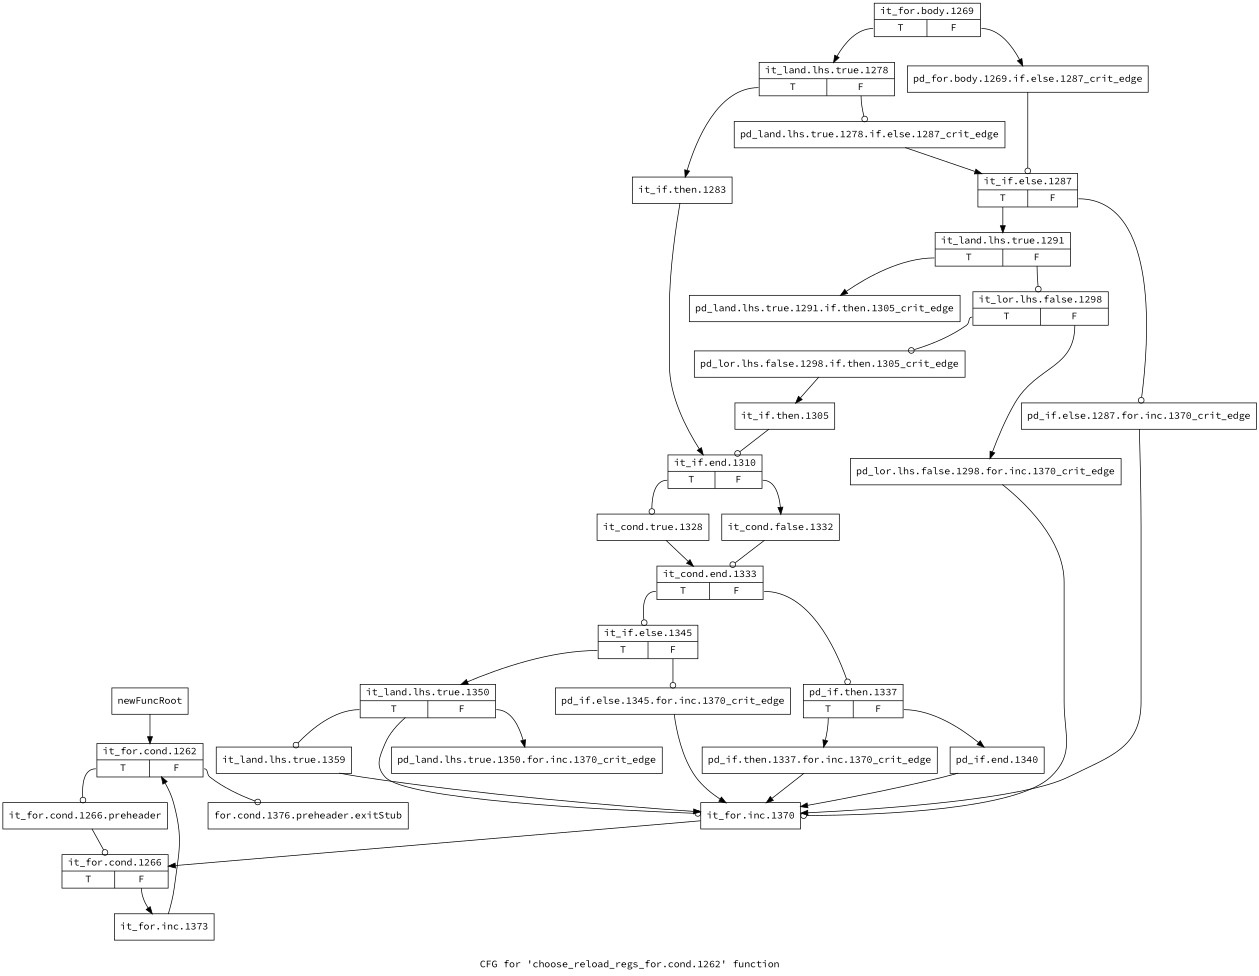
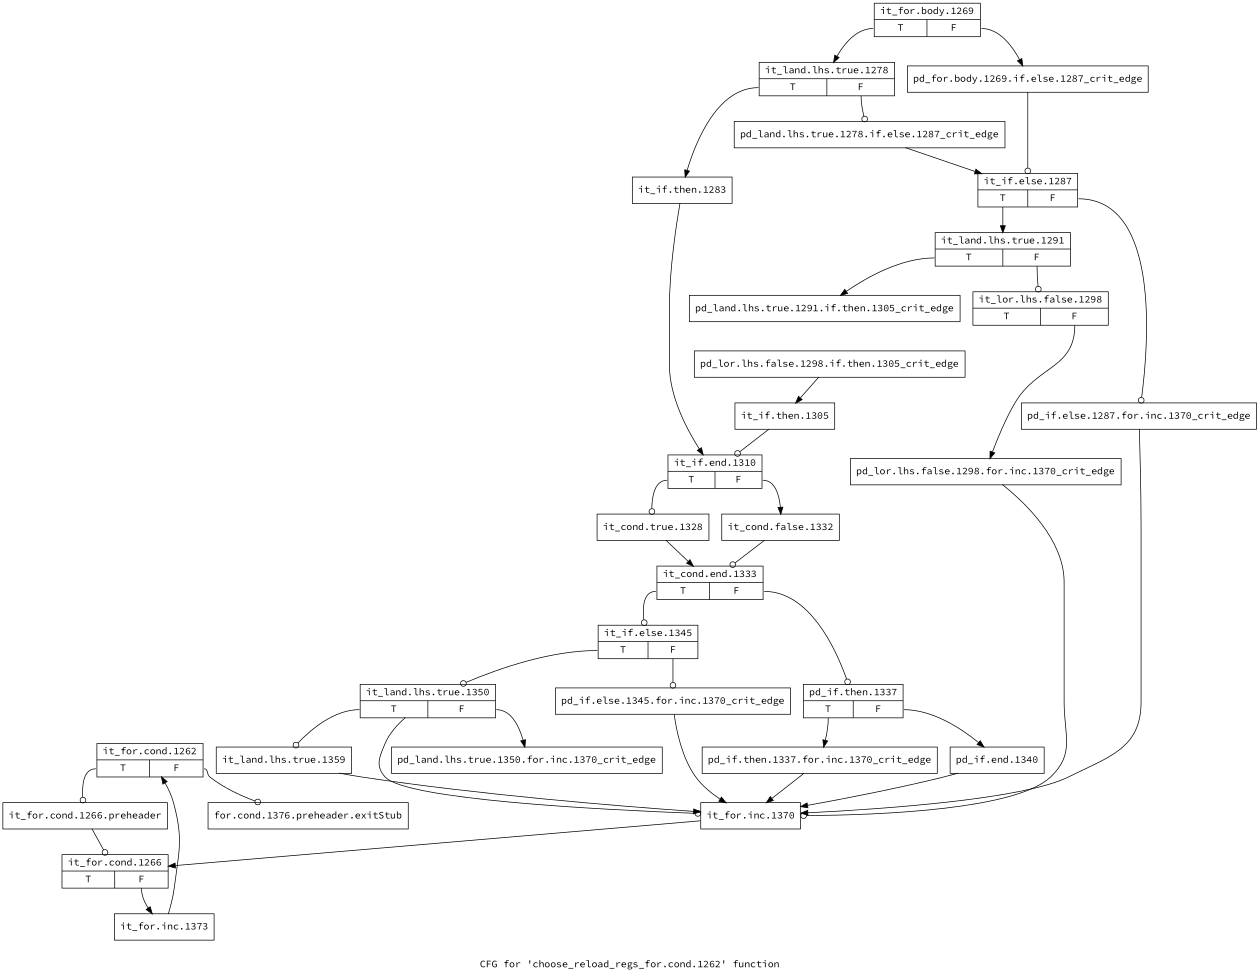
  digraph {
    fontname="Source Code Pro"
    label="CFG for 'choose_reload_regs_for.cond.1262' function"
    node [fontname="Source Code Pro" shape=record]
    edge [arrowhead=normal fontname="Source Code Pro"]
-   n1 [label="{newFuncRoot}"]
    n2 [label="{it_for.cond.1262|{<s0>T|<s1>F}}"]
    n3 [label="{for.cond.1376.preheader.exitStub}"]
    n4 [label="{it_for.cond.1266.preheader}"]
    n5 [label="{it_for.cond.1266|{<s0>T|<s1>F}}"]
    n6 [label="{it_for.inc.1373}"]
    n7 [label="{it_for.body.1269|{<s0>T|<s1>F}}"]
    n8 [label="{it_land.lhs.true.1278|{<s0>T|<s1>F}}"]
    n9 [label="{pd_for.body.1269.if.else.1287_crit_edge}"]
    n10 [label="{it_if.then.1283}"]
    n11 [label="{pd_land.lhs.true.1278.if.else.1287_crit_edge}"]
    n12 [label="{it_if.else.1287|{<s0>T|<s1>F}}"]
    n13 [label="{it_if.end.1310|{<s0>T|<s1>F}}"]
    n14 [label="{it_land.lhs.true.1291|{<s0>T|<s1>F}}"]
    n15 [label="{pd_if.else.1287.for.inc.1370_crit_edge}"]
    n16 [label="{pd_land.lhs.true.1291.if.then.1305_crit_edge}"]
    n17 [label="{it_lor.lhs.false.1298|{<s0>T|<s1>F}}"]
    n18 [label="{it_for.inc.1370}"]
    n19 [label="{it_cond.true.1328}"]
    n20 [label="{it_cond.false.1332}"]
    n21 [label="{pd_lor.lhs.false.1298.if.then.1305_crit_edge}"]
    n22 [label="{pd_lor.lhs.false.1298.for.inc.1370_crit_edge}"]
    n23 [label="{it_if.then.1305}"]
    n24 [label="{it_cond.end.1333|{<s0>T|<s1>F}}"]
    n25 [label="{it_if.else.1345|{<s0>T|<s1>F}}"]
    n26 [label="{pd_if.then.1337|{<s0>T|<s1>F}}"]
    n27 [label="{it_land.lhs.true.1350|{<s0>T|<s1>F}}"]
    n28 [label="{pd_if.else.1345.for.inc.1370_crit_edge}"]
    n29 [label="{pd_if.then.1337.for.inc.1370_crit_edge}"]
    n30 [label="{pd_if.end.1340}"]
    n31 [label="{it_land.lhs.true.1359}"]
    n32 [label="{pd_land.lhs.true.1350.for.inc.1370_crit_edge}"]
-   n1 -> n2
    n2 -> n3 [arrowhead=odot tailport=s1]
    n2 -> n4 [arrowhead=odot tailport=s0]
    n4 -> n5 [arrowhead=odot]
    n5 -> n6 [tailport=s1]
    n6 -> n2
    n7 -> n8 [tailport=s0]
    n7 -> n9 [tailport=s1]
    n8 -> n10 [tailport=s0]
    n8 -> n11 [arrowhead=odot tailport=s1]
    n9 -> n12 [arrowhead=odot]
    n10 -> n13
    n11 -> n12
    n12 -> n14 [tailport=s0]
    n12 -> n15 [arrowhead=odot tailport=s1]
    n13 -> n19 [arrowhead=odot tailport=s0]
    n13 -> n20 [tailport=s1]
    n14 -> n16 [tailport=s0]
    n14 -> n17 [arrowhead=odot tailport=s1]
    n15 -> n18
-   n17 -> n21 [arrowhead=odot tailport=s0]
    n17 -> n22 [tailport=s1]
    n18 -> n5
    n19 -> n24
    n20 -> n24 [arrowhead=odot]
    n21 -> n23
    n22 -> n18 [arrowhead=odot]
    n23 -> n13 [arrowhead=odot]
    n24 -> n25 [arrowhead=odot tailport=s0]
    n24 -> n26 [arrowhead=odot tailport=s1]
-   n25 -> n27 [tailport=s0]
+   n25 -> n27 [arrowhead=odot tailport=s0]
    n25 -> n28 [arrowhead=odot tailport=s1]
    n26 -> n29 [tailport=s0]
    n26 -> n30 [tailport=s1]
    n27 -> n18 [arrowhead=odot]
    n27 -> n31 [arrowhead=odot tailport=s0]
    n27 -> n32 [tailport=s1]
    n28 -> n18
    n29 -> n18
    n30 -> n18
    n31 -> n18
  }
